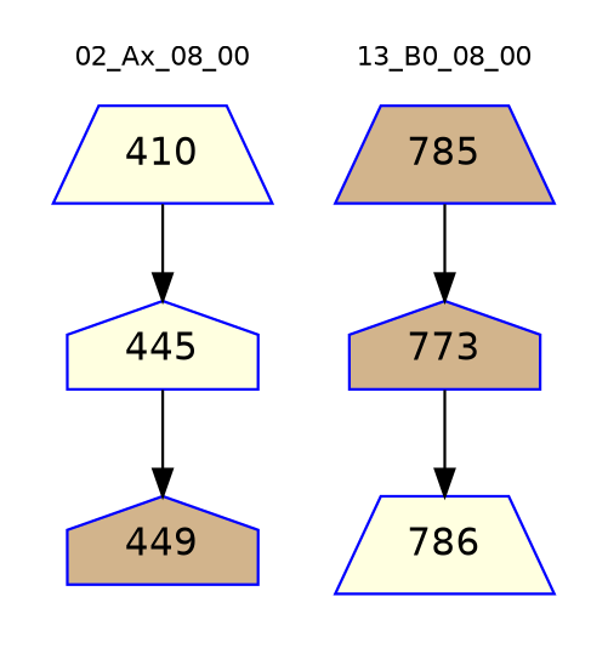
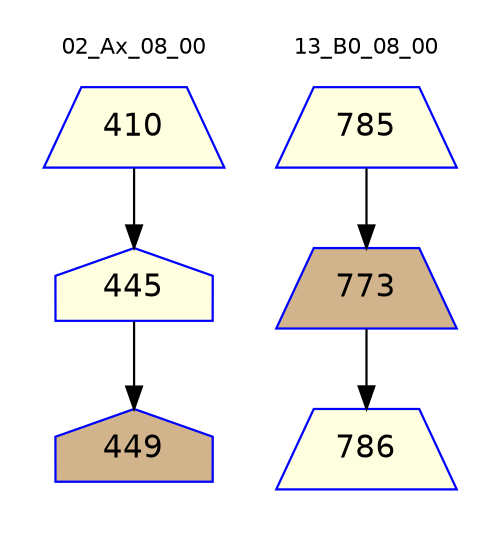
  digraph {
    fontname="DejaVu Sans"
    node [color=blue fillcolor=lightyellow fontname="DejaVu Sans" shape=trapezium style=filled]
    edge [color=black fontname="DejaVu Sans"]
    n1 [label=410]
    n2 [label=445 shape=house]
    n3 [fillcolor=tan label=449 shape=house]
-   n4 [fillcolor=tan label=785]
-   n5 [fillcolor=tan label=773 shape=house]
+   n4 [label=785]
+   n5 [fillcolor=tan label=773]
    n6 [label=786]
    subgraph cluster_1 {
      color=white
      fontsize=10
      label="02_Ax_08_00"
      n1
      n2
      n3
    }
    subgraph cluster_2 {
      color=white
      fontsize=10
      label="13_B0_08_00"
      n4
      n5
      n6
    }
    n1 -> n2
    n2 -> n3
    n4 -> n5
    n5 -> n6
  }
